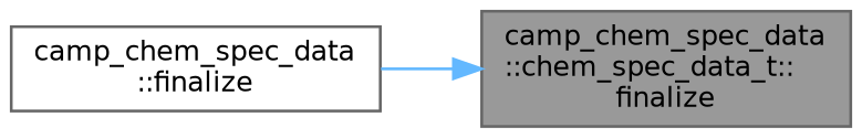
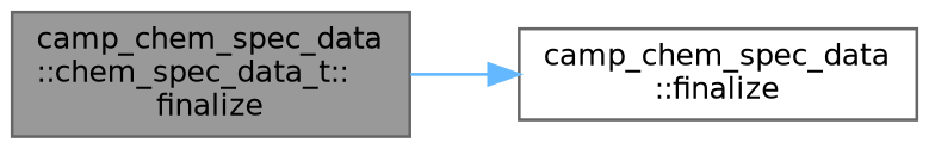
  digraph {
    rankdir=LR
    node [fontname=Helvetica fontsize=10 shape=box style=filled]
    n1 [color=gray40 fillcolor=grey60 fontcolor=black height=0.2 label="camp_chem_spec_data\l::chem_spec_data_t::\lfinalize" width=0.4]
    n2 [color=grey40 fillcolor=white height=0.2 label="camp_chem_spec_data\l::finalize" width=0.4]
-   n2 -> n1 [color=steelblue1 fontname=Helvetica fontsize=10 labelfontname=Helvetica labelfontsize=10 style=solid]
+   n1 -> n2 [color=steelblue1 fontname=Helvetica fontsize=10 labelfontname=Helvetica labelfontsize=10 style=solid]
  }
